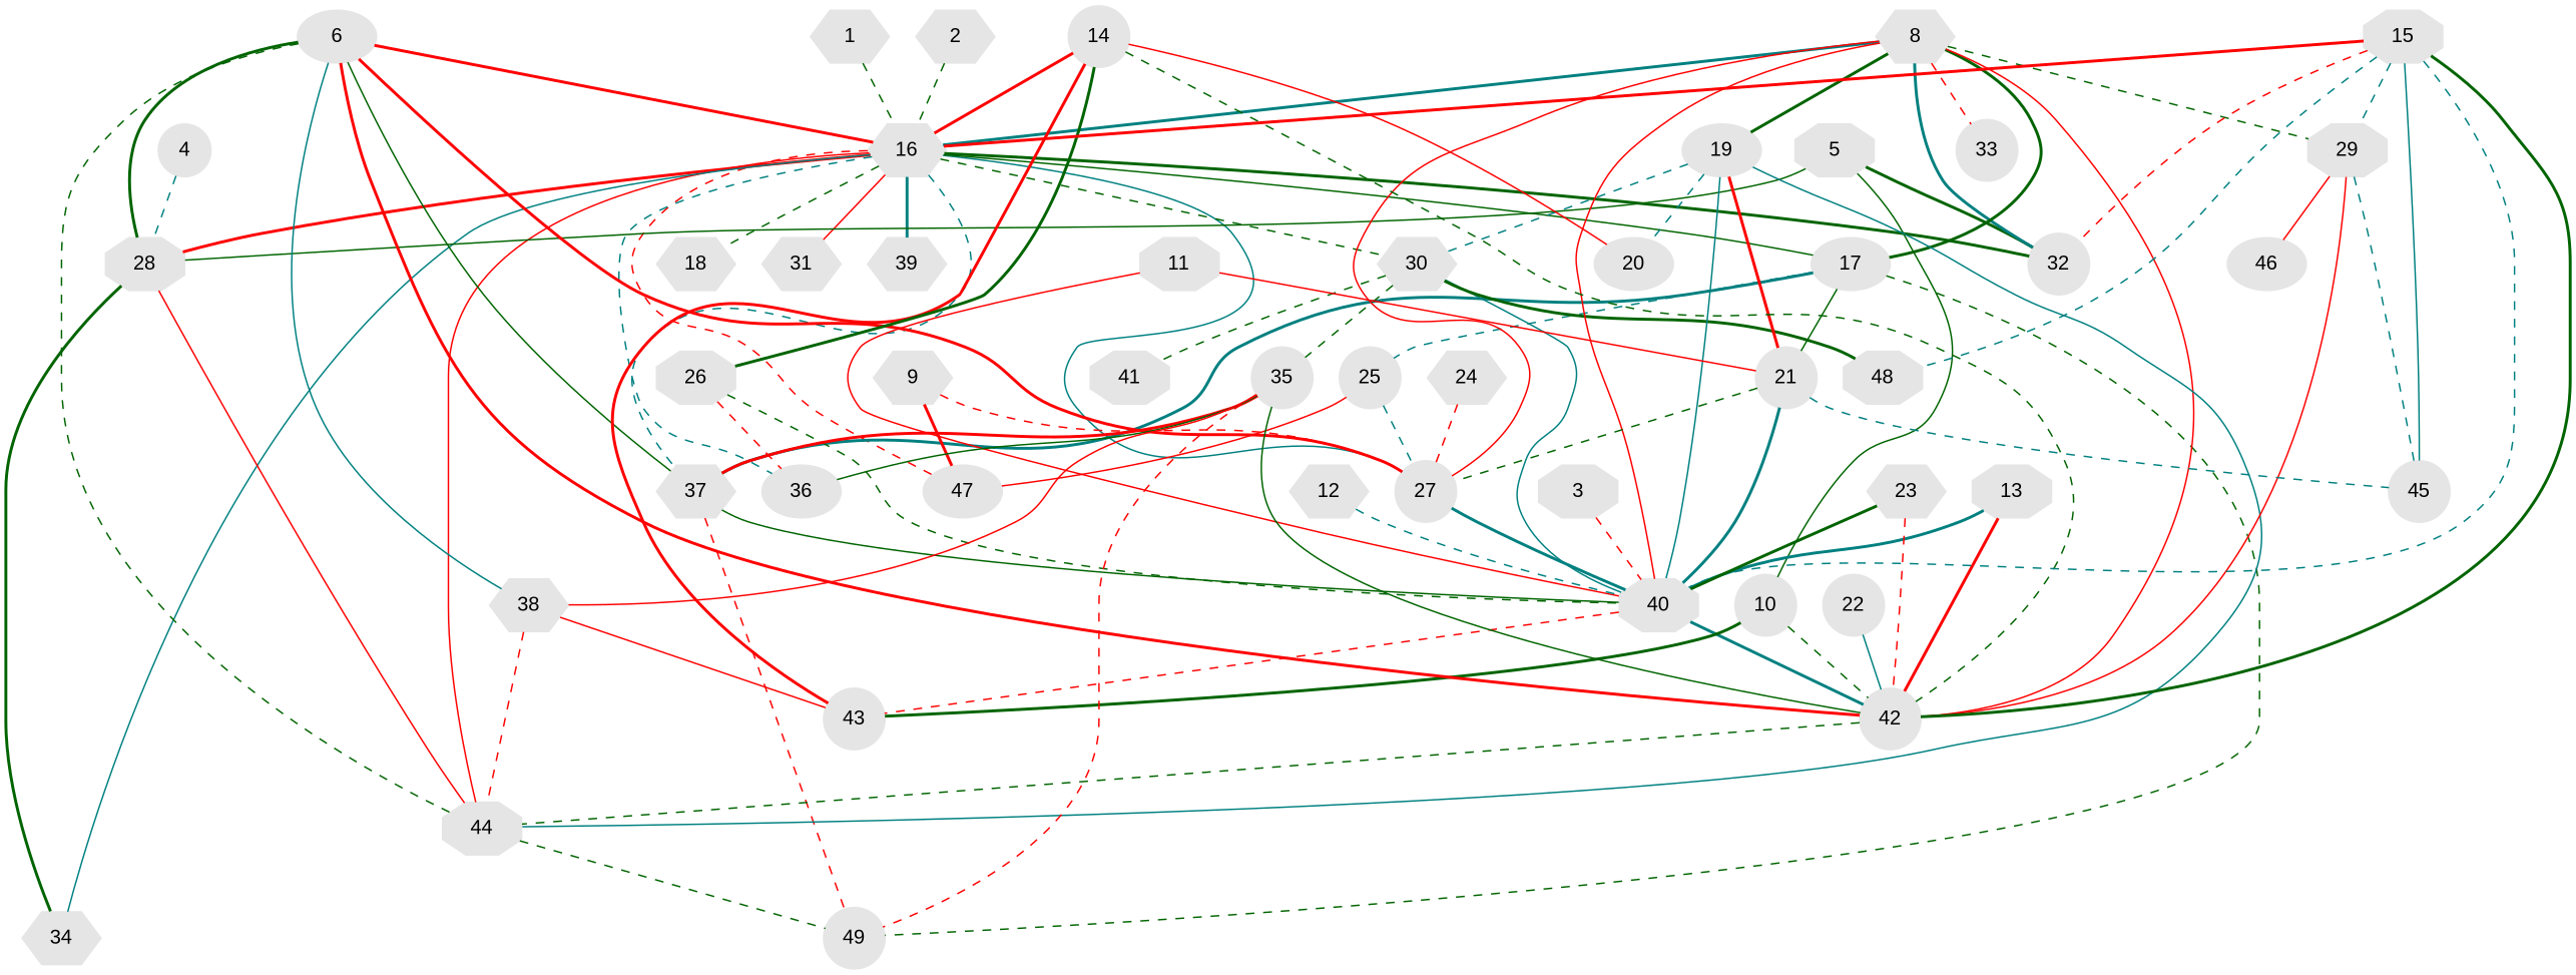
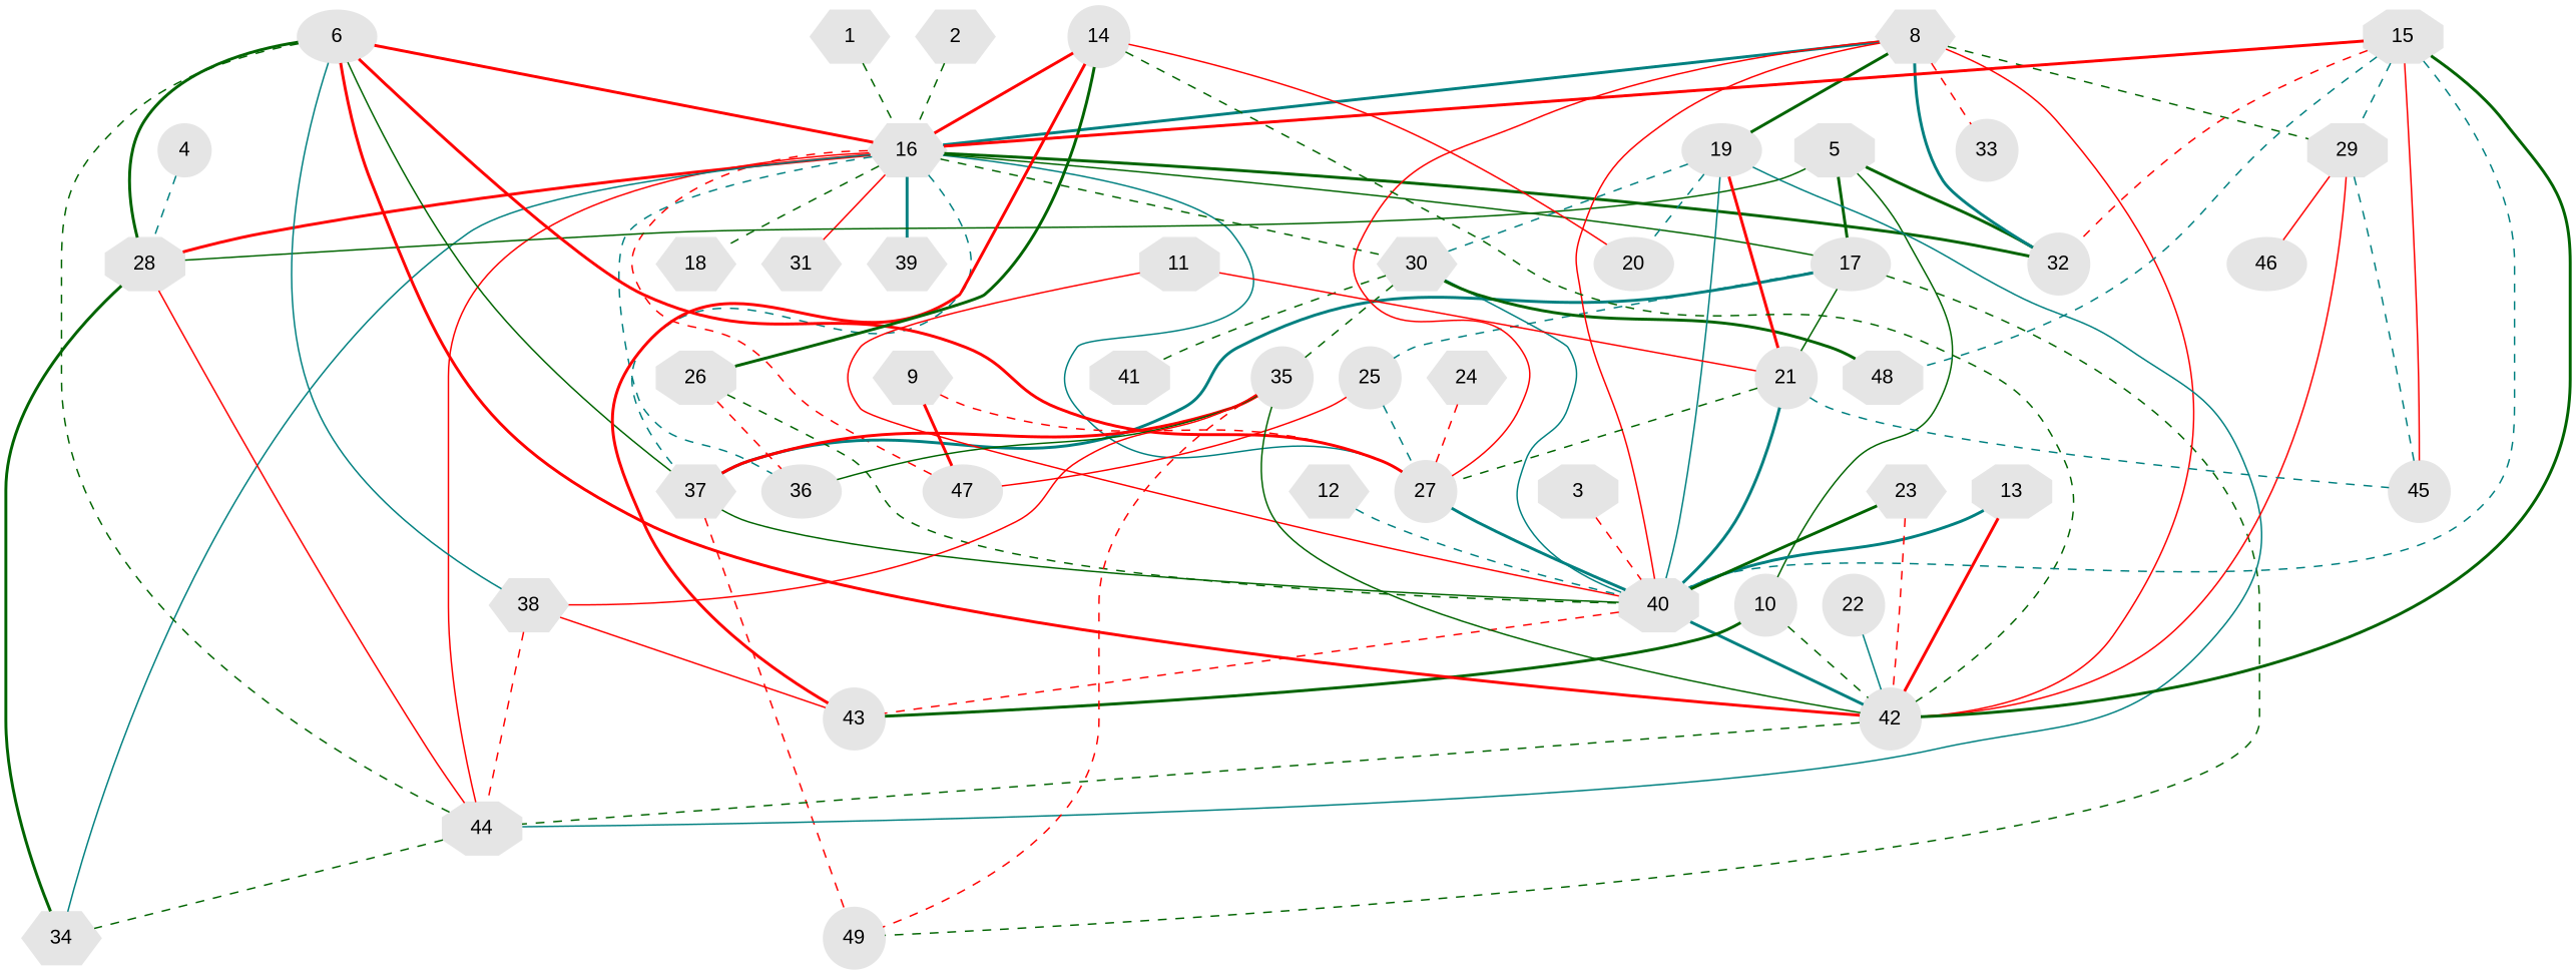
  graph {
    fontname="Liberation Sans"
    node [color=gray90 fontname="Liberation Sans" shape=hexagon style=filled]
    edge [color=red fontname="Liberation Sans" style=dashed weight=1.0]
    1
    16
    28 [shape=octagon]
    32 [shape=circle]
    27 [shape=circle]
    37
    44 [shape=octagon]
    17 [shape=ellipse]
    47 [shape=ellipse]
    18
    30
    31
    34
    36 [shape=ellipse]
    39
    2
    3 [shape=octagon]
    40 [shape=octagon]
    42 [shape=circle]
    43 [shape=circle]
    4 [shape=circle]
    5 [shape=octagon]
    10 [shape=circle]
    6 [shape=ellipse]
    38
    49 [shape=circle]
    8
    19 [shape=ellipse]
    29 [shape=octagon]
    33 [shape=circle]
    21 [shape=circle]
    25 [shape=circle]
    20 [shape=ellipse]
    45 [shape=circle]
    46 [shape=ellipse]
    9
    11 [shape=octagon]
    12
    13 [shape=octagon]
    14 [shape=circle]
    26 [shape=octagon]
    15 [shape=octagon]
    48 [shape=octagon]
    35 [shape=circle]
    41 [shape=octagon]
    22 [shape=circle]
    23
    24
    1 -- 16 [color=darkgreen]
    16 -- 28 [style=bold]
    16 -- 32 [color=darkgreen style=bold]
    16 -- 27 [color=teal style=solid]
    16 -- 37 [color=teal]
    16 -- 44 [style=solid]
    16 -- 17 [color=darkgreen style=solid]
    16 -- 47
    16 -- 18 [color=darkgreen]
    16 -- 30 [color=darkgreen]
    16 -- 31 [style=solid]
    16 -- 34 [color=teal style=solid]
    16 -- 36 [color=teal]
    16 -- 39 [color=teal style=bold]
    28 -- 44 [style=solid]
    28 -- 34 [color=darkgreen style=bold]
    27 -- 40 [color=teal style=bold weight=2.0]
    37 -- 40 [color=darkgreen style=solid]
    37 -- 49
-   44 -- 49 [color=darkgreen]
+   44 -- 34 [color=darkgreen]
    17 -- 37 [color=teal style=bold]
    17 -- 49 [color=darkgreen]
    17 -- 21 [color=darkgreen style=solid]
    17 -- 25 [color=teal weight=2.0]
    30 -- 40 [color=teal style=solid]
    30 -- 48 [color=darkgreen style=bold]
    30 -- 35 [color=darkgreen]
    30 -- 41 [color=darkgreen]
    2 -- 16 [color=darkgreen]
    3 -- 40
    40 -- 42 [color=teal style=bold]
    40 -- 43
    42 -- 44 [color=darkgreen]
    4 -- 28 [color=teal]
    5 -- 28 [color=darkgreen style=solid]
    5 -- 32 [color=darkgreen style=bold]
    5 -- 10 [color=darkgreen style=solid]
    10 -- 42 [color=darkgreen]
    10 -- 43 [color=darkgreen style=bold]
    6 -- 16 [style=bold]
    6 -- 28 [color=darkgreen style=bold]
    6 -- 27 [style=bold]
    6 -- 37 [color=darkgreen style=solid]
    6 -- 44 [color=darkgreen]
    6 -- 42 [style=bold]
    6 -- 38 [color=teal style=solid]
    38 -- 44
    38 -- 43 [style=solid]
    8 -- 16 [color=teal style=bold]
    8 -- 32 [color=teal style=bold]
    8 -- 27 [style=solid]
-   8 -- 17 [color=darkgreen style=bold]
+   5 -- 17 [color=darkgreen style=bold]
    8 -- 40 [style=solid]
    8 -- 42 [style=solid]
    8 -- 19 [color=darkgreen style=bold]
    8 -- 29 [color=darkgreen]
    8 -- 33
    19 -- 44 [color=teal style=solid]
    19 -- 30 [color=teal]
    19 -- 40 [color=teal style=solid]
    19 -- 21 [style=bold]
    19 -- 20 [color=teal]
    29 -- 42 [style=solid]
    29 -- 45 [color=teal]
    29 -- 46 [style=solid]
    21 -- 27 [color=darkgreen]
    21 -- 40 [color=teal style=bold weight=3.0]
    21 -- 45 [color=teal]
    25 -- 27 [color=teal]
    25 -- 47 [style=solid]
    9 -- 27
    9 -- 47 [style=bold]
    11 -- 40 [style=solid]
    11 -- 21 [style=solid]
    12 -- 40 [color=teal]
    13 -- 40 [color=teal style=bold]
    13 -- 42 [style=bold]
    14 -- 16 [style=bold]
    14 -- 42 [color=darkgreen]
    14 -- 43 [style=bold]
    14 -- 20 [style=solid]
    14 -- 26 [color=darkgreen style=bold]
    26 -- 36
    26 -- 40 [color=darkgreen]
    15 -- 16 [style=bold]
    15 -- 32
    15 -- 40 [color=teal weight=2.0]
    15 -- 42 [color=darkgreen style=bold]
    15 -- 29 [color=teal]
-   15 -- 45 [color=teal style=solid]
+   15 -- 45 [style=solid]
    15 -- 48 [color=teal]
    35 -- 37 [style=bold]
    35 -- 36 [color=darkgreen style=solid]
    35 -- 42 [color=darkgreen style=solid]
    35 -- 38 [style=solid]
    35 -- 49
    22 -- 42 [color=teal style=solid]
    23 -- 40 [color=darkgreen style=bold]
    23 -- 42
    24 -- 27
  }
